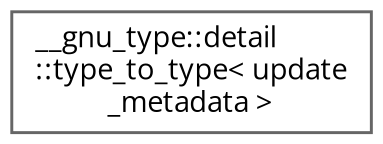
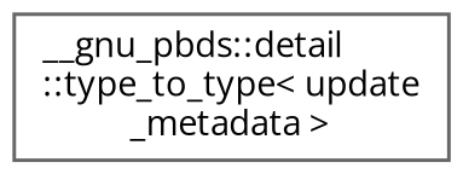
  digraph {
    rankdir=TB
    fontname="Open Sans"
-   n1 [color=grey40 fillcolor=white fontname="Open Sans" fontsize=10 height=0.2 label="__gnu_type::detail\l::type_to_type\< update\l_metadata \>" shape=box style=filled width=0.4]
+   n1 [color=grey40 fillcolor=white fontname="Open Sans" fontsize=10 height=0.2 label="__gnu_pbds::detail\l::type_to_type\< update\l_metadata \>" shape=box style=filled width=0.4]
  }
